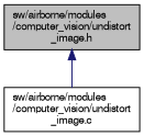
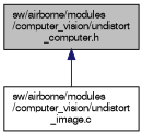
  digraph {
    node [color=black fontname=FreeSans fontsize=10 shape=record style=filled]
-   n1 [fillcolor=grey75 fontcolor=black height=0.2 label="sw/airborne/modules\l/computer_vision/undistort\l_image.h" width=0.4]
+   n1 [fillcolor=grey75 fontcolor=black height=0.2 label="sw/airborne/modules\l/computer_vision/undistort\l_computer.h" width=0.4]
    n2 [fillcolor=white height=0.2 label="sw/airborne/modules\l/computer_vision/undistort\l_image.c" width=0.4]
    n1 -> n2 [color=midnightblue dir=back fontname=FreeSans fontsize=10 labelfontname=FreeSans labelfontsize=10 style=solid]
  }
